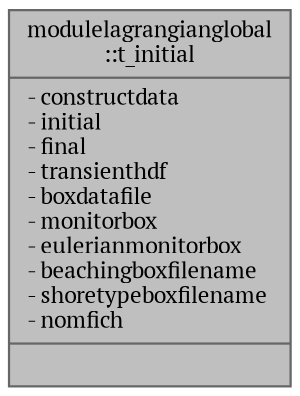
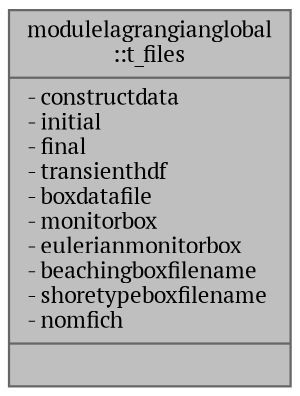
  digraph {
    fontname="PT Serif"
-   n1 [color=gray40 fillcolor=grey75 fontcolor=black fontname="PT Serif" fontsize=10 height=0.2 label="{modulelagrangianglobal\l::t_initial\n|- constructdata\l- initial\l- final\l- transienthdf\l- boxdatafile\l- monitorbox\l- eulerianmonitorbox\l- beachingboxfilename\l- shoretypeboxfilename\l- nomfich\l|}" shape=record style=filled width=0.4]
+   n1 [color=gray40 fillcolor=grey75 fontcolor=black fontname="PT Serif" fontsize=10 height=0.2 label="{modulelagrangianglobal\l::t_files\n|- constructdata\l- initial\l- final\l- transienthdf\l- boxdatafile\l- monitorbox\l- eulerianmonitorbox\l- beachingboxfilename\l- shoretypeboxfilename\l- nomfich\l|}" shape=record style=filled width=0.4]
  }
